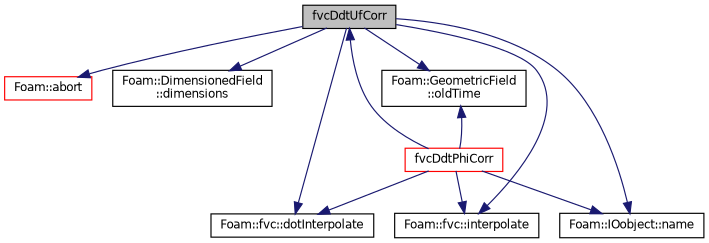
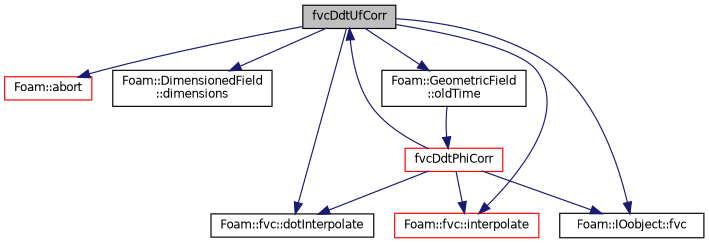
  digraph {
    rankdir=TB
    node [color=black fontname=Helvetica fontsize=10 shape=record]
    edge [color=midnightblue fontname=Helvetica fontsize=10 labelfontname=Helvetica labelfontsize=10 style=solid]
    n1 [fillcolor=grey75 fontcolor=black height=0.2 label=fvcDdtUfCorr style=filled width=0.4]
    n2 [color=red height=0.2 label="Foam::abort" width=0.4]
    n3 [height=0.2 label="Foam::DimensionedField\l::dimensions" width=0.4]
    n4 [height=0.2 label="Foam::fvc::dotInterpolate" width=0.4]
-   n5 [height=0.2 label="Foam::fvc::interpolate" width=0.4]
-   n6 [height=0.2 label="Foam::IOobject::name" width=0.4]
+   n5 [color=red height=0.2 label="Foam::fvc::interpolate" width=0.4]
+   n6 [height=0.2 label="Foam::IOobject::fvc" width=0.4]
    n7 [height=0.2 label="Foam::GeometricField\l::oldTime" width=0.4]
    n8 [color=red height=0.2 label=fvcDdtPhiCorr width=0.4]
    n1 -> n2
    n1 -> n3
    n1 -> n4
    n1 -> n5
    n1 -> n6
    n1 -> n7
    n8 -> n1
    n8 -> n4
    n8 -> n5
    n8 -> n6
-   n8 -> n7
+   n7 -> n8
  }
